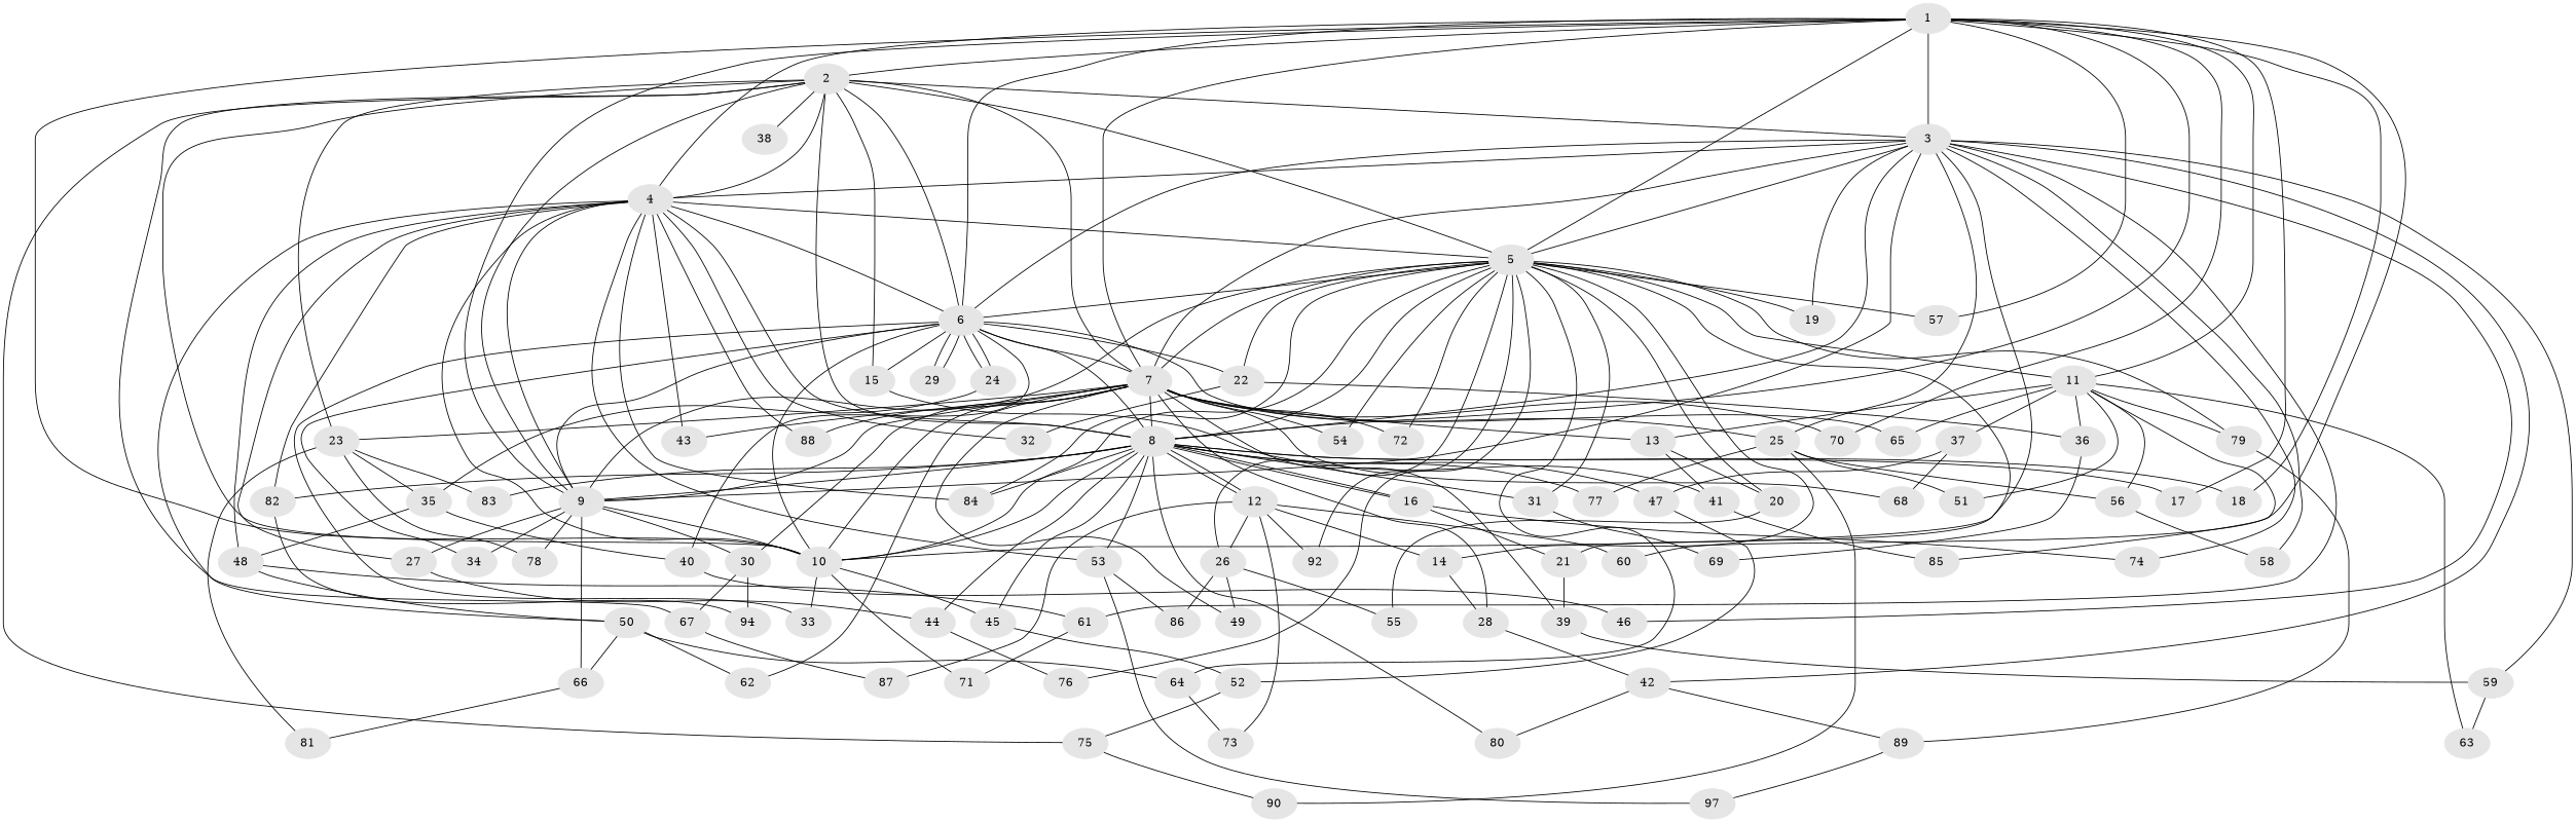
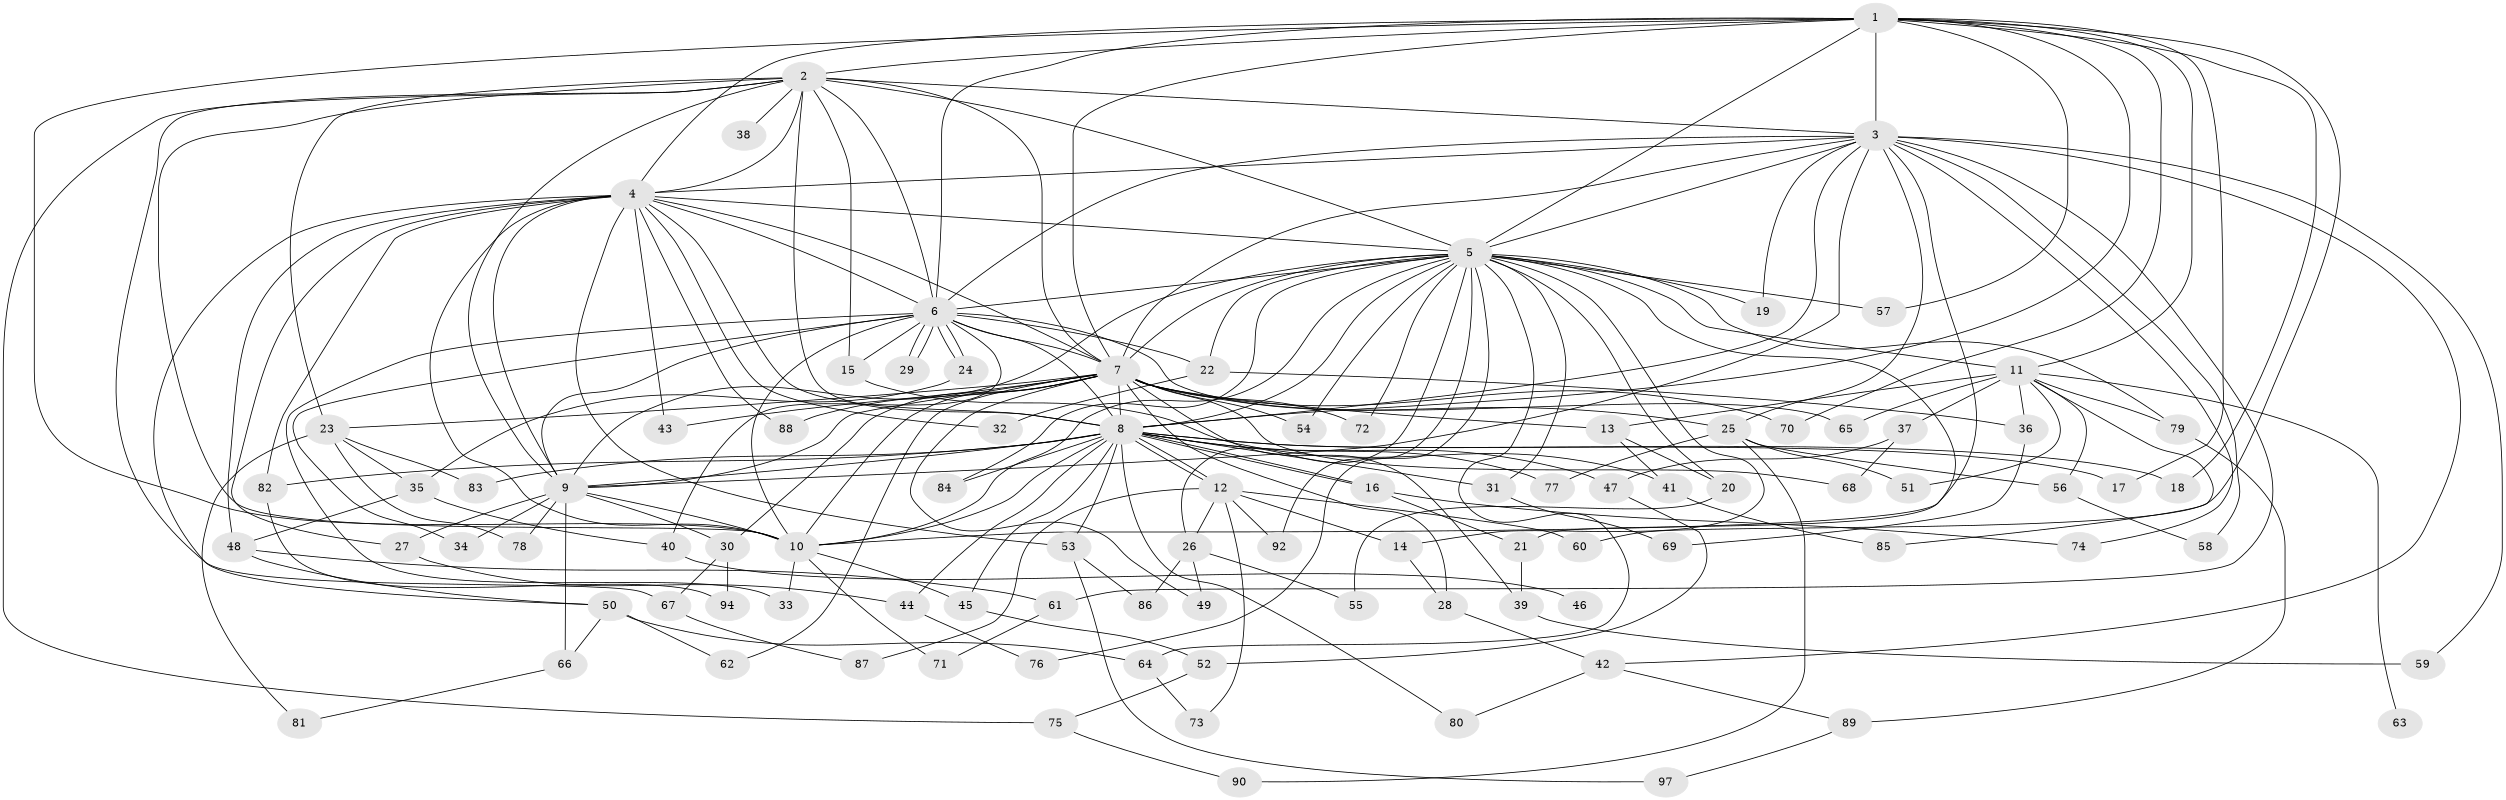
  graph {
    node [color=gray90 style=filled]
    1
    2
    3
    4
    5
    6
    7
    8
    9
    10
    11
    17
    18
    57
    60
    70
    15
    23
    38
    67
    75
    19
    25
    42
    46
    58
    59
    61
    74
    27
    32
    43
    48
    50
    53
    82
    88
    14
    20
    21
    22
    26
    31
    54
    64
    72
    76
    79
    84
    92
    24
    29
    33
    34
    40
    65
    13
    28
    30
    39
    49
    62
    68
    12
    16
    44
    45
    47
    77
    80
    83
    66
    78
    71
    37
    36
    51
    56
    63
    85
    41
    35
    81
    87
    90
    89
    86
    n88 [label=97]
    n89 [label=94]
    55
    69
    73
    52
    1 -- 2
    1 -- 3
    1 -- 4
    1 -- 5
    1 -- 6
    1 -- 7
    1 -- 8
-   1 -- 9
    1 -- 10
    1 -- 11
    1 -- 17
    1 -- 18
    1 -- 57
    1 -- 60
    1 -- 70
    2 -- 3
    2 -- 4
    2 -- 5
    2 -- 6
    2 -- 7
    2 -- 8
    2 -- 9
    2 -- 10
    2 -- 15
    2 -- 23
    2 -- 38
    2 -- 67
    2 -- 75
    3 -- 4
    3 -- 5
    3 -- 6
    3 -- 7
    3 -- 8
    3 -- 9
    3 -- 10
    3 -- 19
    3 -- 25
    3 -- 42
-   3 -- 46
    3 -- 58
    3 -- 59
    3 -- 61
    3 -- 74
    4 -- 5
    4 -- 6
-   4 -- 84
+   4 -- 7
    4 -- 8
    4 -- 9
    4 -- 10
    4 -- 27
    4 -- 32
    4 -- 43
    4 -- 48
    4 -- 50
    4 -- 53
    4 -- 82
    4 -- 88
    5 -- 6
    5 -- 7
    5 -- 8
    5 -- 9
    5 -- 10
    5 -- 11
    5 -- 57
    5 -- 19
    5 -- 14
    5 -- 20
    5 -- 21
    5 -- 22
    5 -- 26
    5 -- 31
    5 -- 54
    5 -- 64
    5 -- 72
    5 -- 76
    5 -- 79
    5 -- 84
    5 -- 92
    6 -- 7
    6 -- 8
    6 -- 9
    6 -- 10
    6 -- 15
    6 -- 22
    6 -- 24
    6 -- 24
    6 -- 29
    6 -- 29
    6 -- 33
    6 -- 34
    6 -- 40
    6 -- 65
    7 -- 8
    7 -- 9
    7 -- 10
    7 -- 70
    7 -- 23
    7 -- 25
    7 -- 43
    7 -- 88
    7 -- 54
    7 -- 72
    7 -- 13
    7 -- 28
    7 -- 30
    7 -- 39
    7 -- 49
    7 -- 62
    7 -- 68
    8 -- 9
    8 -- 10
    8 -- 17
    8 -- 18
    8 -- 53
    8 -- 82
    8 -- 31
    8 -- 84
    8 -- 12
    8 -- 12
    8 -- 16
    8 -- 16
    8 -- 44
    8 -- 45
    8 -- 47
    8 -- 77
    8 -- 80
    8 -- 83
    9 -- 10
    9 -- 27
    9 -- 34
    9 -- 30
    9 -- 66
    9 -- 78
    10 -- 33
    10 -- 45
    10 -- 71
    11 -- 79
    11 -- 65
    11 -- 13
    11 -- 37
    11 -- 36
    11 -- 51
    11 -- 56
    11 -- 63
    11 -- 85
    15 -- 41
    23 -- 83
    23 -- 78
    23 -- 35
    23 -- 81
    67 -- 87
    75 -- 90
    25 -- 77
    25 -- 51
    25 -- 56
    25 -- 90
    42 -- 80
    42 -- 89
-   59 -- 63
    61 -- 71
    27 -- 44
    48 -- 61
    48 -- 50
    50 -- 64
    50 -- 62
    50 -- 66
    53 -- 86
    53 -- n88
    82 -- n89
    14 -- 28
    20 -- 55
    21 -- 39
    22 -- 32
    22 -- 36
    26 -- 49
    26 -- 86
    26 -- 55
    31 -- 69
    64 -- 73
    79 -- 89
    24 -- 35
    40 -- 46
    13 -- 20
    13 -- 41
    28 -- 42
    30 -- 67
    30 -- n89
    39 -- 59
    12 -- 60
    12 -- 14
    12 -- 26
    12 -- 92
    12 -- 87
    12 -- 73
    16 -- 74
    16 -- 21
    44 -- 76
    45 -- 52
    47 -- 52
    66 -- 81
    37 -- 68
    37 -- 47
    36 -- 69
    56 -- 58
    41 -- 85
    35 -- 48
    35 -- 40
    89 -- n88
    52 -- 75
  }
